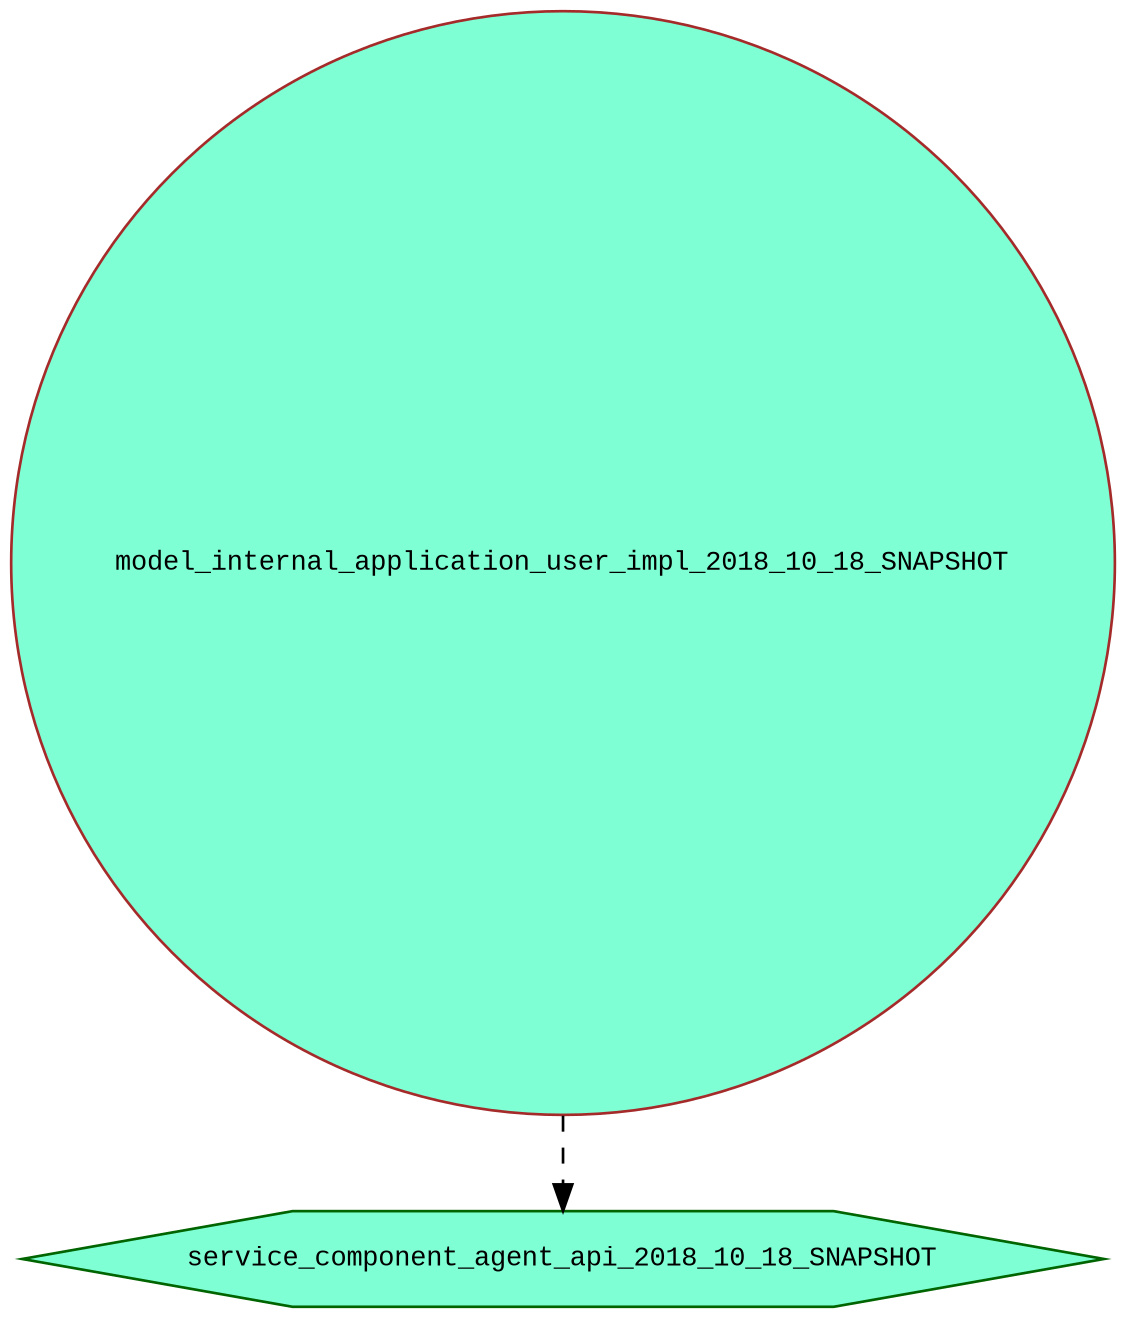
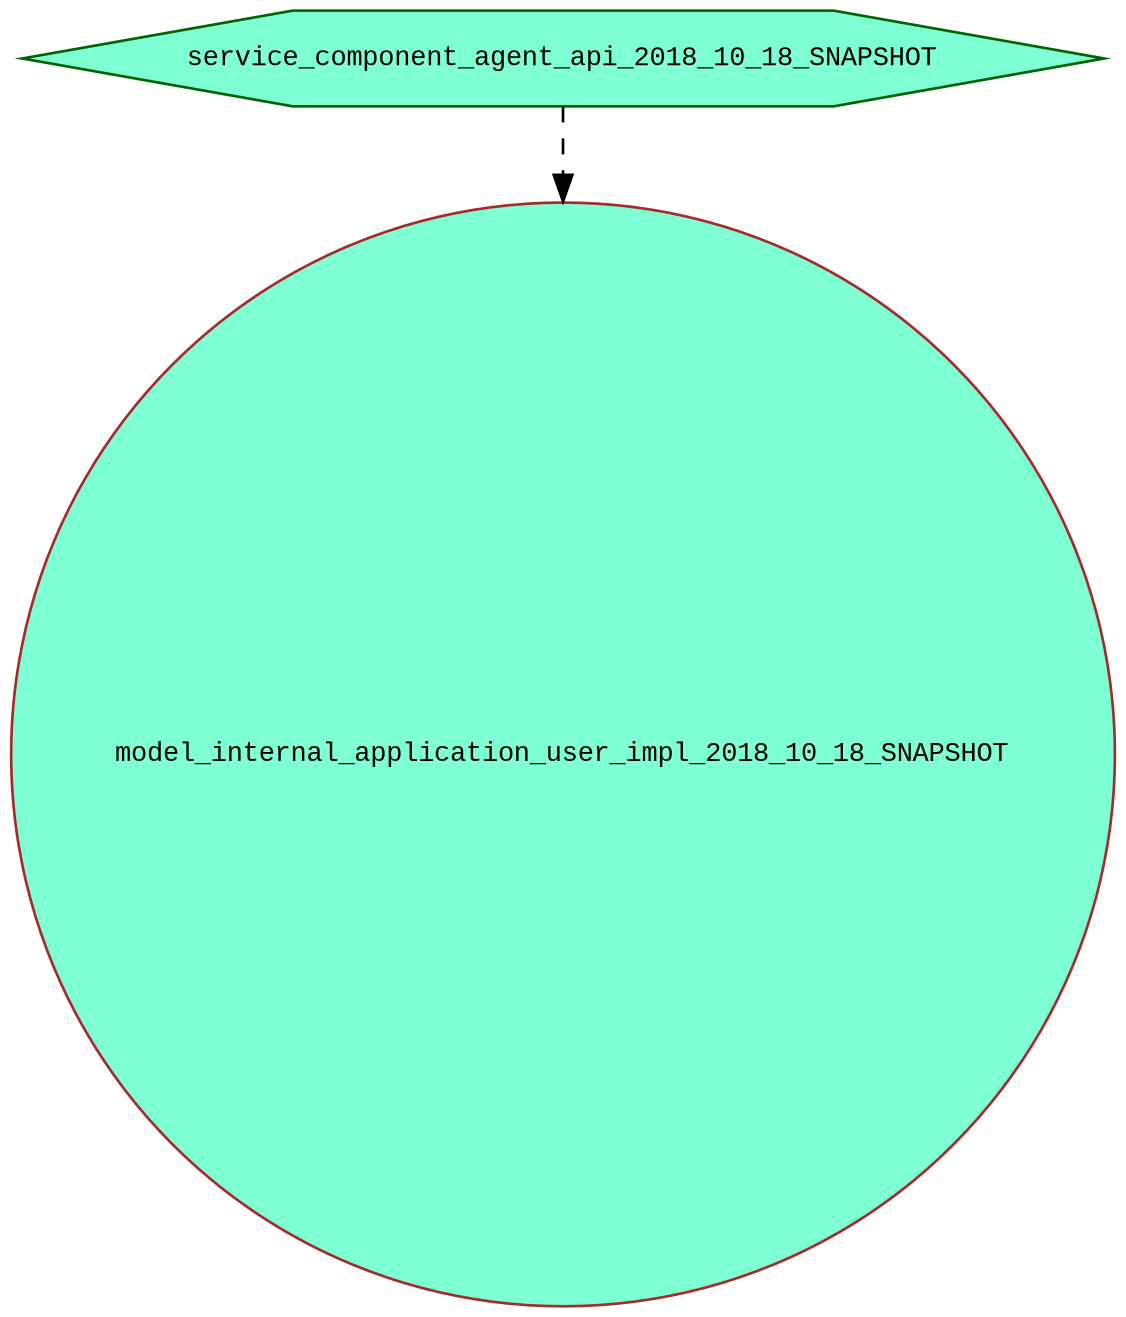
  digraph {
    fontname="Liberation Mono"
    node [fontsize=10.0 style=filled fillcolor=aquamarine fontname="Liberation Mono"]
    service_component_agent_api_2018_10_18_SNAPSHOT [shape=hexagon color=darkgreen]
    model_internal_application_user_impl_2018_10_18_SNAPSHOT [shape=circle color=brown]
-   model_internal_application_user_impl_2018_10_18_SNAPSHOT -> service_component_agent_api_2018_10_18_SNAPSHOT [style=dashed fontname="Liberation Mono"]
+   service_component_agent_api_2018_10_18_SNAPSHOT -> model_internal_application_user_impl_2018_10_18_SNAPSHOT [style=dashed fontname="Liberation Mono"]
  }
